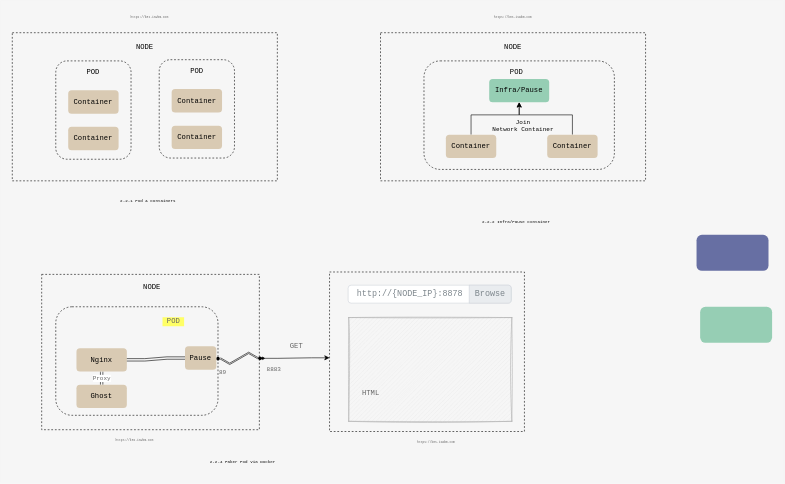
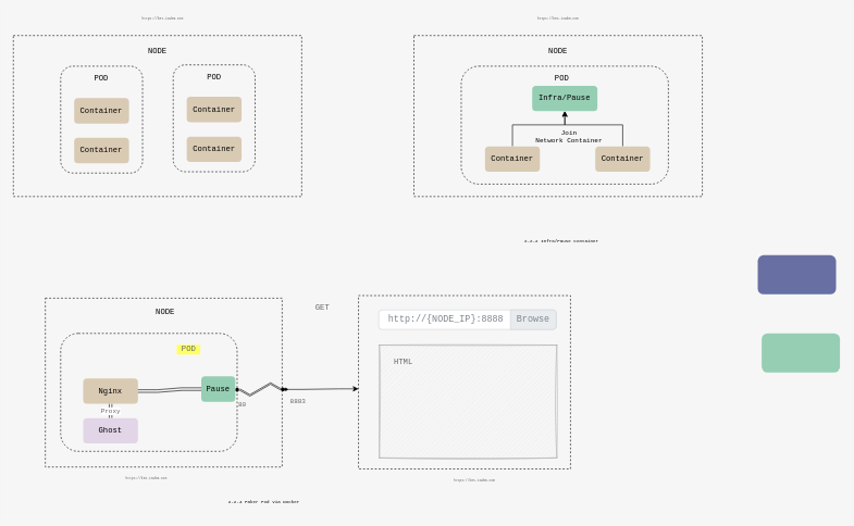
  <mxCell id="0" />
  <mxCell id="1" parent="0" />
  <mxCell id="2" value="" style="rounded=0;whiteSpace=wrap;html=1;dashed=1;labelBackgroundColor=none;labelBorderColor=none;fontFamily=Courier New;fontSize=10;fontColor=#666666;fillColor=none;" vertex="1" parent="1"><mxGeometry x="69" y="457" width="363" height="259" as="geometry" /></mxCell>
  <mxCell id="3" value="" style="rounded=0;whiteSpace=wrap;html=1;dashed=1;labelBackgroundColor=none;labelBorderColor=none;fontFamily=Courier New;fontSize=10;fontColor=#666666;fillColor=none;" vertex="1" parent="1"><mxGeometry x="549" y="453" width="325" height="266" as="geometry" /></mxCell>
  <mxCell id="4" value="" style="rounded=1;whiteSpace=wrap;html=1;dashed=1;fillColor=none;fontFamily=Courier New;" vertex="1" parent="1"><mxGeometry x="92.5" y="511" width="270.5" height="181" as="geometry" /></mxCell>
  <mxCell id="5" value="" style="rounded=0;whiteSpace=wrap;html=1;fillColor=none;dashed=1;fontFamily=Courier New;" vertex="1" parent="1"><mxGeometry x="20" y="54" width="442" height="247" as="geometry" /></mxCell>
  <mxCell id="6" value="" style="rounded=1;whiteSpace=wrap;html=1;dashed=1;fillColor=none;fontFamily=Courier New;" vertex="1" parent="1"><mxGeometry x="92.5" y="101" width="125.5" height="164" as="geometry" /></mxCell>
  <mxCell id="7" value="" style="rounded=1;whiteSpace=wrap;html=1;fillColor=#96CEB4;strokeColor=none;fontFamily=Courier New;" vertex="1" parent="1"><mxGeometry x="1167" y="511" width="120" height="60" as="geometry" /></mxCell>
  <mxCell id="8" value="Container" style="rounded=1;whiteSpace=wrap;html=1;fillColor=#D9CAB3;strokeColor=none;fontFamily=Courier New;" vertex="1" parent="1"><mxGeometry x="113.25" y="150" width="84" height="39" as="geometry" /></mxCell>
  <mxCell id="9" value="" style="rounded=1;whiteSpace=wrap;html=1;fillColor=#676FA3;strokeColor=none;fontFamily=Courier New;" vertex="1" parent="1"><mxGeometry x="1161" y="391" width="120" height="60" as="geometry" /></mxCell>
  <mxCell id="10" value="Container" style="rounded=1;whiteSpace=wrap;html=1;fillColor=#D9CAB3;strokeColor=none;fontFamily=Courier New;" vertex="1" parent="1"><mxGeometry x="113.25" y="211" width="84" height="39" as="geometry" /></mxCell>
  <mxCell id="11" value="POD" style="text;html=1;strokeColor=none;fillColor=none;align=center;verticalAlign=middle;whiteSpace=wrap;rounded=0;dashed=1;fontFamily=Courier New;" vertex="1" parent="1"><mxGeometry x="125.25" y="105" width="60" height="30" as="geometry" /></mxCell>
  <mxCell id="12" value="" style="rounded=1;whiteSpace=wrap;html=1;dashed=1;fillColor=none;fontFamily=Courier New;" vertex="1" parent="1"><mxGeometry x="265" y="99" width="125.5" height="164" as="geometry" /></mxCell>
  <mxCell id="13" value="Container" style="rounded=1;whiteSpace=wrap;html=1;fillColor=#D9CAB3;strokeColor=none;fontFamily=Courier New;" vertex="1" parent="1"><mxGeometry x="285.75" y="148" width="84" height="39" as="geometry" /></mxCell>
  <mxCell id="14" value="Container" style="rounded=1;whiteSpace=wrap;html=1;fillColor=#D9CAB3;strokeColor=none;fontFamily=Courier New;" vertex="1" parent="1"><mxGeometry x="285.75" y="209" width="84" height="39" as="geometry" /></mxCell>
  <mxCell id="15" value="POD" style="text;html=1;strokeColor=none;fillColor=none;align=center;verticalAlign=middle;whiteSpace=wrap;rounded=0;dashed=1;fontFamily=Courier New;" vertex="1" parent="1"><mxGeometry x="297.75" y="103" width="60" height="30" as="geometry" /></mxCell>
  <mxCell id="16" value="NODE" style="text;html=1;strokeColor=none;fillColor=none;align=center;verticalAlign=middle;whiteSpace=wrap;rounded=0;dashed=1;fontFamily=Courier New;" vertex="1" parent="1"><mxGeometry x="211" y="63" width="60" height="30" as="geometry" /></mxCell>
- <mxCell id="17" value="2-2-1 Pod &amp;amp;&amp;nbsp;Containers" style="text;html=1;strokeColor=none;fillColor=none;align=center;verticalAlign=middle;whiteSpace=wrap;rounded=0;dashed=1;labelBackgroundColor=none;labelBorderColor=none;fontFamily=Courier New;fontSize=7;fontColor=#000000;" vertex="1" parent="1"><mxGeometry x="125.25" y="320" width="243" height="30" as="geometry" /></mxCell>
  <mxCell id="18" value="" style="rounded=0;whiteSpace=wrap;html=1;fillColor=none;dashed=1;fontFamily=Courier New;" vertex="1" parent="1"><mxGeometry x="634" y="54" width="442" height="247" as="geometry" /></mxCell>
  <mxCell id="19" value="" style="rounded=1;whiteSpace=wrap;html=1;dashed=1;fillColor=none;fontFamily=Courier New;" vertex="1" parent="1"><mxGeometry x="706.5" y="101" width="317.5" height="181" as="geometry" /></mxCell>
  <mxCell id="20" value="Infra/Pause" style="rounded=1;whiteSpace=wrap;html=1;fillColor=#96ceb4;strokeColor=none;fontFamily=Courier New;" vertex="1" parent="1"><mxGeometry x="815.25" y="131" width="100" height="39" as="geometry" /></mxCell>
  <mxCell id="21" style="edgeStyle=orthogonalEdgeStyle;rounded=0;orthogonalLoop=1;jettySize=auto;html=1;entryX=0.5;entryY=1;entryDx=0;entryDy=0;fontFamily=Courier New;fontSize=5;fontColor=#1A1A1A;" edge="1" parent="1" source="22" target="20"><mxGeometry relative="1" as="geometry"><Array as="points"><mxPoint x="785" y="191" /><mxPoint x="865" y="191" /></Array></mxGeometry></mxCell>
  <mxCell id="22" value="Container" style="rounded=1;whiteSpace=wrap;html=1;fillColor=#D9CAB3;strokeColor=none;fontFamily=Courier New;" vertex="1" parent="1"><mxGeometry x="743" y="224" width="84" height="39" as="geometry" /></mxCell>
  <mxCell id="23" value="POD" style="text;html=1;strokeColor=none;fillColor=none;align=center;verticalAlign=middle;whiteSpace=wrap;rounded=0;dashed=1;fontFamily=Courier New;" vertex="1" parent="1"><mxGeometry x="830.75" y="105" width="60" height="30" as="geometry" /></mxCell>
  <mxCell id="24" value="NODE" style="text;html=1;strokeColor=none;fillColor=none;align=center;verticalAlign=middle;whiteSpace=wrap;rounded=0;dashed=1;fontFamily=Courier New;" vertex="1" parent="1"><mxGeometry x="825" y="63" width="60" height="30" as="geometry" /></mxCell>
  <mxCell id="25" value="&lt;span style=&quot;font-size: 5px&quot;&gt;https://k8s.iswbm.com&lt;/span&gt;" style="text;strokeColor=none;fillColor=none;align=center;verticalAlign=middle;rounded=0;dashed=1;fontFamily=Courier New;fontColor=#666666;html=1;whiteSpace=wrap;labelBorderColor=none;labelBackgroundColor=none;fontStyle=0;fontSize=7;horizontal=1;" vertex="1" parent="1"><mxGeometry x="735.88" y="20" width="238.25" height="15" as="geometry" /></mxCell>
  <mxCell id="26" value="2-2-2 Infra/Pause Container" style="text;html=1;strokeColor=none;fillColor=none;align=center;verticalAlign=middle;whiteSpace=wrap;rounded=0;dashed=1;labelBackgroundColor=none;labelBorderColor=none;fontFamily=Courier New;fontSize=7;fontColor=#000000;" vertex="1" parent="1"><mxGeometry x="739.25" y="355" width="243" height="30" as="geometry" /></mxCell>
  <mxCell id="27" style="edgeStyle=orthogonalEdgeStyle;rounded=0;orthogonalLoop=1;jettySize=auto;html=1;entryX=0.5;entryY=1;entryDx=0;entryDy=0;fontFamily=Courier New;fontSize=5;fontColor=#1A1A1A;" edge="1" parent="1" source="28" target="20"><mxGeometry relative="1" as="geometry"><Array as="points"><mxPoint x="954" y="191" /><mxPoint x="865" y="191" /></Array></mxGeometry></mxCell>
  <mxCell id="28" value="Container" style="rounded=1;whiteSpace=wrap;html=1;fillColor=#D9CAB3;strokeColor=none;fontFamily=Courier New;" vertex="1" parent="1"><mxGeometry x="912" y="224" width="84" height="39" as="geometry" /></mxCell>
  <mxCell id="29" value="&lt;font style=&quot;font-size: 10px&quot; color=&quot;#000000&quot;&gt;Join&lt;br style=&quot;font-size: 10px&quot;&gt;Network Container&lt;/font&gt;" style="text;html=1;strokeColor=none;fillColor=none;align=center;verticalAlign=middle;whiteSpace=wrap;rounded=0;dashed=1;labelBackgroundColor=none;labelBorderColor=none;fontFamily=Courier New;fontSize=5;fontColor=#000099;" vertex="1" parent="1"><mxGeometry x="792" y="194" width="160" height="30" as="geometry" /></mxCell>
  <mxCell id="30" value="&lt;span style=&quot;font-size: 5px&quot;&gt;https://k8s.iswbm.com&lt;/span&gt;" style="text;strokeColor=none;fillColor=none;align=center;verticalAlign=middle;rounded=0;dashed=1;fontFamily=Courier New;fontColor=#666666;html=1;whiteSpace=wrap;labelBorderColor=none;labelBackgroundColor=none;fontStyle=0;fontSize=7;horizontal=1;" vertex="1" parent="1"><mxGeometry x="130" y="20" width="238.25" height="15" as="geometry" /></mxCell>
  <mxCell id="31" value="Proxy" style="edgeStyle=orthogonalEdgeStyle;shape=link;rounded=0;orthogonalLoop=1;jettySize=auto;html=1;fontFamily=Courier New;fontSize=10;fontColor=#666666;startArrow=diamondThin;startFill=1;" edge="1" parent="1" source="32" target="35"><mxGeometry relative="1" as="geometry" /></mxCell>
  <mxCell id="32" value="Nginx" style="rounded=1;whiteSpace=wrap;html=1;fillColor=#D9CAB3;strokeColor=none;fontFamily=Courier New;" vertex="1" parent="1"><mxGeometry x="127" y="580" width="84" height="39" as="geometry" /></mxCell>
  <mxCell id="33" value="&lt;span style=&quot;font-size: 5px&quot;&gt;https://k8s.iswbm.com&lt;/span&gt;" style="text;strokeColor=none;fillColor=none;align=center;verticalAlign=middle;rounded=0;dashed=1;fontFamily=Courier New;fontColor=#666666;html=1;whiteSpace=wrap;labelBorderColor=none;labelBackgroundColor=none;fontStyle=0;fontSize=7;horizontal=1;" vertex="1" parent="1"><mxGeometry x="104.75" y="726" width="238.25" height="15" as="geometry" /></mxCell>
  <mxCell id="34" value="2-2-4 Faker Pod via Docker" style="text;html=1;strokeColor=none;fillColor=none;align=center;verticalAlign=middle;whiteSpace=wrap;rounded=0;dashed=1;labelBackgroundColor=none;labelBorderColor=none;fontFamily=Courier New;fontSize=7;fontColor=#000000;" vertex="1" parent="1"><mxGeometry x="283" y="755" width="243" height="30" as="geometry" /></mxCell>
- <mxCell id="35" value="Ghost" style="rounded=1;whiteSpace=wrap;html=1;fillColor=#D9CAB3;strokeColor=none;fontFamily=Courier New;" vertex="1" parent="1"><mxGeometry x="127" y="641" width="84" height="39" as="geometry" /></mxCell>
+ <mxCell id="35" value="Ghost" style="rounded=1;whiteSpace=wrap;html=1;fillColor=#e1d5e7;strokeColor=none;fontFamily=Courier New;" vertex="1" parent="1"><mxGeometry x="127" y="641" width="84" height="39" as="geometry" /></mxCell>
  <mxCell id="36" value="" style="shape=waypoint;sketch=0;fillStyle=solid;size=6;pointerEvents=1;points=[];fillColor=none;resizable=0;rotatable=0;perimeter=centerPerimeter;snapToPoint=1;rounded=0;dashed=1;labelBackgroundColor=none;labelBorderColor=none;fontFamily=Courier New;fontSize=10;fontColor=#666666;html=1;" vertex="1" parent="1"><mxGeometry x="343" y="577.5" width="40" height="40" as="geometry" /></mxCell>
  <mxCell id="37" style="edgeStyle=entityRelationEdgeStyle;rounded=0;orthogonalLoop=1;jettySize=auto;html=1;entryX=0;entryY=0.538;entryDx=0;entryDy=0;fontFamily=Courier New;fontSize=12;fontColor=#666666;startArrow=diamondThin;startFill=1;elbow=vertical;entryPerimeter=0;" edge="1" parent="1" source="38" target="3"><mxGeometry relative="1" as="geometry" /></mxCell>
  <mxCell id="38" value="" style="shape=waypoint;sketch=0;fillStyle=solid;size=6;pointerEvents=1;points=[];fillColor=none;resizable=0;rotatable=0;perimeter=centerPerimeter;snapToPoint=1;rounded=0;dashed=1;labelBackgroundColor=none;labelBorderColor=none;fontFamily=Courier New;fontSize=10;fontColor=#666666;html=1;" vertex="1" parent="1"><mxGeometry x="413" y="577" width="40" height="40" as="geometry" /></mxCell>
  <mxCell id="39" style="rounded=0;orthogonalLoop=1;jettySize=auto;html=1;entryX=0.4;entryY=0.575;entryDx=0;entryDy=0;entryPerimeter=0;fontFamily=Courier New;fontSize=10;fontColor=#666666;startArrow=diamondThin;startFill=1;shape=link;edgeStyle=isometricEdgeStyle;elbow=vertical;width=2;" edge="1" parent="1"><mxGeometry relative="1" as="geometry"><mxPoint x="366.75" y="597" as="sourcePoint" /><mxPoint x="430" y="597" as="targetPoint" /></mxGeometry></mxCell>
- <mxCell id="40" value="89" style="text;html=1;strokeColor=none;fillColor=none;align=center;verticalAlign=middle;whiteSpace=wrap;rounded=0;dashed=1;labelBackgroundColor=none;labelBorderColor=none;fontFamily=Courier New;fontSize=10;fontColor=#666666;" vertex="1" parent="1"><mxGeometry x="354" y="612" width="34.25" height="17" as="geometry" /></mxCell>
+ <mxCell id="40" value="80" style="text;html=1;strokeColor=none;fillColor=none;align=center;verticalAlign=middle;whiteSpace=wrap;rounded=0;dashed=1;labelBackgroundColor=none;labelBorderColor=none;fontFamily=Courier New;fontSize=10;fontColor=#666666;" vertex="1" parent="1"><mxGeometry x="354" y="612" width="34.25" height="17" as="geometry" /></mxCell>
  <mxCell id="41" value="8883" style="text;html=1;strokeColor=none;fillColor=none;align=center;verticalAlign=middle;whiteSpace=wrap;rounded=0;dashed=1;labelBackgroundColor=none;labelBorderColor=none;fontFamily=Courier New;fontSize=10;fontColor=#666666;" vertex="1" parent="1"><mxGeometry x="436" y="607.5" width="41" height="16" as="geometry" /></mxCell>
- <mxCell id="42" value="GET" style="text;html=1;strokeColor=none;fillColor=none;align=center;verticalAlign=middle;whiteSpace=wrap;rounded=0;shadow=1;labelBackgroundColor=none;labelBorderColor=none;fontFamily=Courier New;fontSize=12;fontColor=#666666;" vertex="1" parent="1"><mxGeometry x="471" y="562" width="46" height="30" as="geometry" /></mxCell>
+ <mxCell id="42" value="GET" style="text;html=1;strokeColor=none;fillColor=none;align=center;verticalAlign=middle;whiteSpace=wrap;rounded=0;shadow=1;labelBackgroundColor=none;labelBorderColor=none;fontFamily=Courier New;fontSize=12;fontColor=#666666;" vertex="1" parent="1"><mxGeometry x="471" y="457" width="46" height="30" as="geometry" /></mxCell>
  <mxCell id="43" value="NODE" style="text;html=1;strokeColor=none;fillColor=none;align=center;verticalAlign=middle;whiteSpace=wrap;rounded=0;dashed=1;fontFamily=Courier New;" vertex="1" parent="1"><mxGeometry x="223" y="464" width="60" height="30" as="geometry" /></mxCell>
- <mxCell id="44" value="http://{NODE_IP}:8878" style="html=1;shadow=0;dashed=0;shape=mxgraph.bootstrap.rrect;rSize=5;strokeColor=#CED4DA;html=1;whiteSpace=wrap;fillColor=#FFFFFF;fontColor=#7D868C;align=left;spacingLeft=0;spacing=15;fontSize=14;rounded=0;labelBackgroundColor=none;labelBorderColor=none;fontFamily=Courier New;" vertex="1" parent="1"><mxGeometry x="580" y="475" width="272" height="30" as="geometry" /></mxCell>
+ <mxCell id="44" value="http://{NODE_IP}:8888" style="html=1;shadow=0;dashed=0;shape=mxgraph.bootstrap.rrect;rSize=5;strokeColor=#CED4DA;html=1;whiteSpace=wrap;fillColor=#FFFFFF;fontColor=#7D868C;align=left;spacingLeft=0;spacing=15;fontSize=14;rounded=0;labelBackgroundColor=none;labelBorderColor=none;fontFamily=Courier New;" vertex="1" parent="1"><mxGeometry x="580" y="475" width="272" height="30" as="geometry" /></mxCell>
  <mxCell id="45" value="Browse" style="html=1;shadow=0;dashed=0;shape=mxgraph.bootstrap.rightButton;strokeColor=inherit;gradientColor=inherit;fontColor=inherit;fillColor=#E9ECEF;rSize=5;perimeter=none;whiteSpace=wrap;resizeHeight=1;fontSize=14;rounded=0;labelBackgroundColor=none;labelBorderColor=none;fontFamily=Courier New;" vertex="1" parent="44"><mxGeometry x="1" width="70" height="30" relative="1" as="geometry"><mxPoint x="-70" as="offset" /></mxGeometry></mxCell>
  <mxCell id="46" value="" style="verticalLabelPosition=bottom;verticalAlign=top;html=1;shape=mxgraph.basic.patternFillRect;fillStyle=diag;step=5;fillStrokeWidth=0.2;fillStrokeColor=#dddddd;rounded=0;shadow=0;labelBackgroundColor=none;labelBorderColor=none;fontFamily=Courier New;fontSize=12;fontColor=#666666;strokeColor=#B3B3B3;fillColor=none;sketch=1;" vertex="1" parent="1"><mxGeometry x="581" y="529" width="272" height="173" as="geometry" /></mxCell>
- <mxCell id="47" value="HTML" style="text;html=1;strokeColor=none;fillColor=none;align=center;verticalAlign=middle;whiteSpace=wrap;rounded=0;shadow=0;labelBackgroundColor=none;labelBorderColor=none;sketch=1;fontFamily=Courier New;fontSize=12;fontColor=#666666;" vertex="1" parent="1"><mxGeometry x="588" y="639.5" width="60" height="30" as="geometry" /></mxCell>
+ <mxCell id="47" value="HTML" style="text;html=1;strokeColor=none;fillColor=none;align=center;verticalAlign=middle;whiteSpace=wrap;rounded=0;shadow=0;labelBackgroundColor=none;labelBorderColor=none;sketch=1;fontFamily=Courier New;fontSize=12;fontColor=#666666;" vertex="1" parent="1"><mxGeometry x="588" y="539.5" width="60" height="30" as="geometry" /></mxCell>
  <mxCell id="48" style="edgeStyle=entityRelationEdgeStyle;shape=link;rounded=0;orthogonalLoop=1;jettySize=auto;html=1;entryX=1;entryY=0.5;entryDx=0;entryDy=0;fontFamily=Courier New;fontSize=12;fontColor=#666666;startArrow=diamondThin;startFill=1;elbow=vertical;" edge="1" parent="1" source="49" target="32"><mxGeometry relative="1" as="geometry" /></mxCell>
- <mxCell id="49" value="Pause" style="rounded=1;whiteSpace=wrap;html=1;fillColor=#D9CAB3;strokeColor=none;fontFamily=Courier New;" vertex="1" parent="1"><mxGeometry x="308" y="577" width="52.25" height="39" as="geometry" /></mxCell>
+ <mxCell id="49" value="Pause" style="rounded=1;whiteSpace=wrap;html=1;fillColor=#96ceb4;strokeColor=none;fontFamily=Courier New;" vertex="1" parent="1"><mxGeometry x="308" y="577" width="52.25" height="39" as="geometry" /></mxCell>
  <mxCell id="50" value="&lt;span style=&quot;font-size: 5px&quot;&gt;https://k8s.iswbm.com&lt;/span&gt;" style="text;strokeColor=none;fillColor=none;align=center;verticalAlign=middle;rounded=0;dashed=1;fontFamily=Courier New;fontColor=#666666;html=1;whiteSpace=wrap;labelBorderColor=none;labelBackgroundColor=none;fontStyle=0;fontSize=7;horizontal=1;" vertex="1" parent="1"><mxGeometry x="608" y="728" width="238.25" height="15" as="geometry" /></mxCell>
  <mxCell id="51" value="&amp;nbsp;POD&amp;nbsp;" style="text;html=1;strokeColor=none;fillColor=none;align=center;verticalAlign=middle;whiteSpace=wrap;rounded=0;shadow=0;labelBackgroundColor=#FFFF66;labelBorderColor=none;sketch=1;fontFamily=Courier New;fontSize=12;fontColor=#666666;" vertex="1" parent="1"><mxGeometry x="259" y="521" width="60" height="30" as="geometry" /></mxCell>
